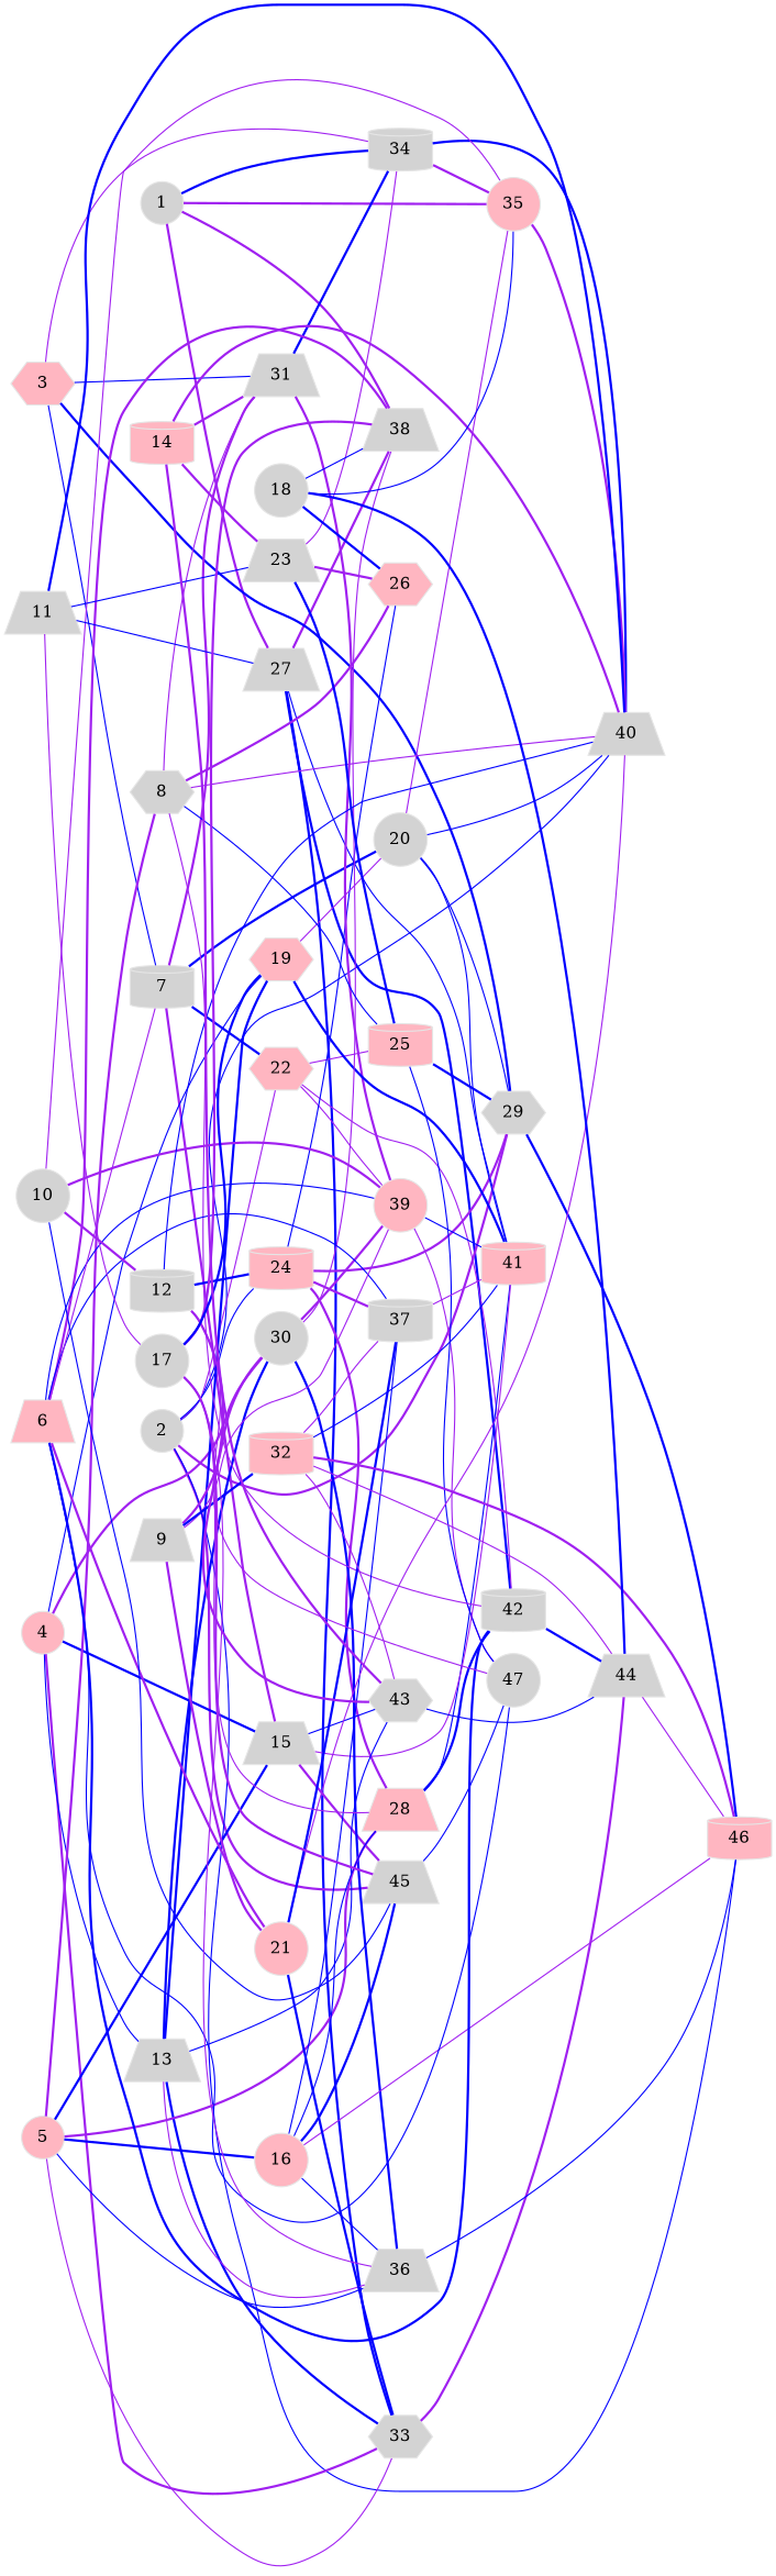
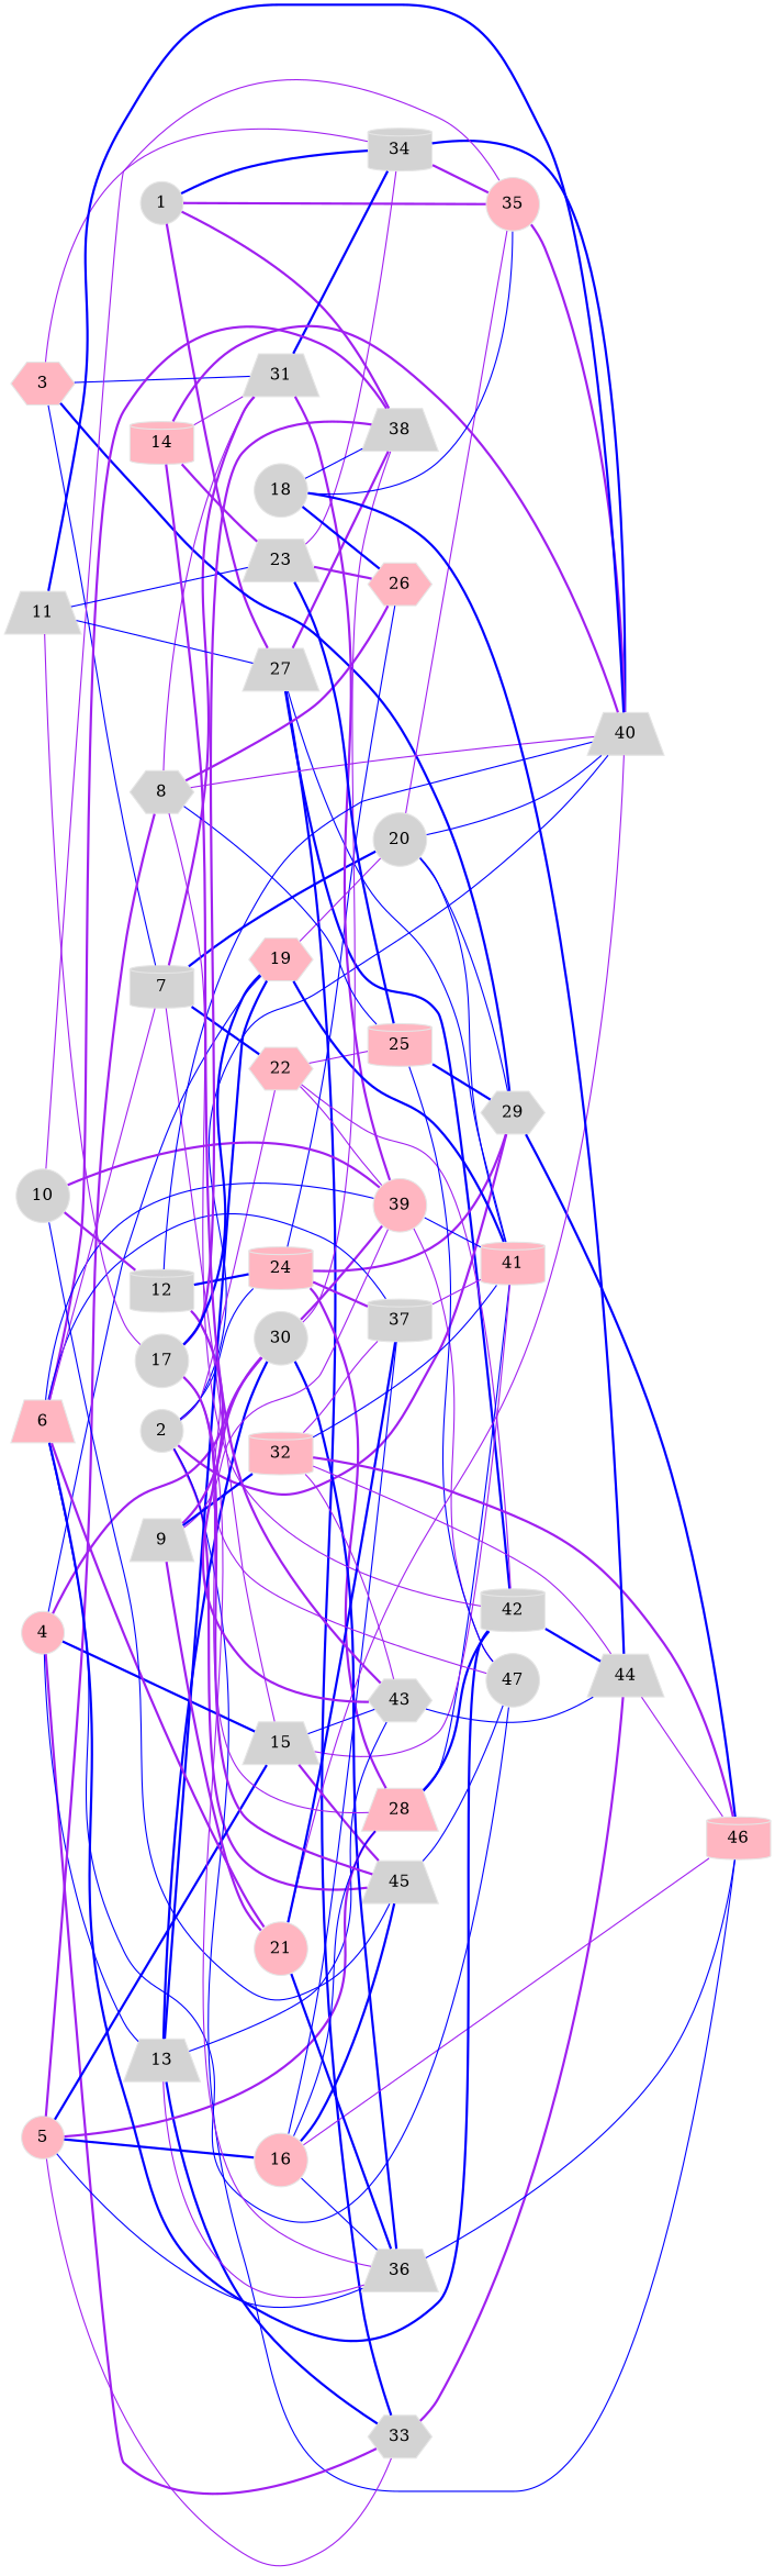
  graph {
    rankdir=LR
    node [color=gray90 fillcolor=lightgrey shape=trapezium style=filled]
    edge [color=purple style=bold weight=1.0]
    27
    1 [shape=circle]
    34 [shape=cylinder]
    35 [fillcolor=lightpink shape=circle]
    38
    33 [shape=hexagon]
    42 [shape=cylinder]
    41 [fillcolor=lightpink shape=cylinder]
    40
    22 [fillcolor=lightpink shape=hexagon]
    2 [shape=circle]
    24 [fillcolor=lightpink shape=cylinder]
    29 [shape=hexagon]
    45
    46 [fillcolor=lightpink shape=cylinder]
    39 [fillcolor=lightpink shape=circle]
    25 [fillcolor=lightpink shape=cylinder]
    28 [fillcolor=lightpink]
    37 [shape=cylinder]
    26 [fillcolor=lightpink shape=hexagon]
    47 [shape=circle]
    3 [fillcolor=lightpink shape=hexagon]
    7 [shape=cylinder]
    31
    15
    20 [shape=circle]
    4 [fillcolor=lightpink shape=circle]
    13
    19 [fillcolor=lightpink shape=hexagon]
    30 [shape=circle]
    36
    43 [shape=hexagon]
    44
    5 [fillcolor=lightpink shape=circle]
    8 [shape=hexagon]
    16 [fillcolor=lightpink shape=circle]
    6 [fillcolor=lightpink]
    21 [fillcolor=lightpink shape=circle]
    9
    32 [fillcolor=lightpink shape=cylinder]
    10 [shape=circle]
    12 [shape=cylinder]
    11
    17 [shape=circle]
    23
    14 [fillcolor=lightpink shape=cylinder]
    18 [shape=circle]
    27 -- 38
    27 -- 33 [color=blue]
    27 -- 42 [color=blue]
    27 -- 41 [color=blue style=solid]
    1 -- 27
    1 -- 34 [color=blue]
    1 -- 35
    1 -- 38
    34 -- 35
    34 -- 40 [color=blue]
    35 -- 40
    33 -- 44
    42 -- 44 [color=blue]
    22 -- 42 [style=solid]
    22 -- 39 [style=solid]
    22 -- 25 [style=solid weight=2.0]
    2 -- 40 [color=blue style=solid]
    2 -- 22 [style=solid]
    2 -- 24 [color=blue style=solid]
    2 -- 29
    2 -- 45
    2 -- 46 [color=blue style=solid]
    24 -- 29
    24 -- 28
    24 -- 37
    24 -- 26 [color=blue style=solid]
    29 -- 46 [color=blue]
    45 -- 47 [color=blue style=solid]
    39 -- 41 [color=blue style=solid]
    39 -- 47 [style=solid weight=2.0]
    25 -- 29 [color=blue]
    25 -- 47 [color=blue style=solid]
    28 -- 42 [color=blue]
    28 -- 41 [color=blue style=solid]
    37 -- 41 [style=solid]
    3 -- 34 [style=solid]
    3 -- 29 [color=blue]
    3 -- 7 [color=blue style=solid]
    3 -- 31 [color=blue style=solid]
    7 -- 22 [color=blue]
    7 -- 31
-   7 -- 15
+   7 -- 15 [style=solid]
    7 -- 20 [color=blue]
    31 -- 34 [color=blue]
    31 -- 39
    15 -- 41 [style=solid]
    15 -- 45
    15 -- 43 [color=blue style=solid]
    20 -- 35 [style=solid]
    20 -- 41 [color=blue style=solid]
    20 -- 40 [color=blue style=solid]
    20 -- 29 [color=blue style=solid]
    4 -- 33
    4 -- 15 [color=blue]
    4 -- 13 [color=blue style=solid]
    4 -- 19 [color=blue style=solid weight=2.0]
    4 -- 30
    13 -- 33 [color=blue]
    13 -- 19 [color=blue]
    13 -- 30 [color=blue]
    13 -- 36 [style=solid]
    13 -- 43 [color=blue style=solid]
    19 -- 41 [color=blue]
    19 -- 20 [style=solid]
    30 -- 38 [style=solid]
    30 -- 39
    30 -- 36 [color=blue]
    36 -- 46 [color=blue style=solid]
    43 -- 44 [color=blue style=solid]
    44 -- 46 [style=solid]
    5 -- 33 [style=solid]
    5 -- 28
    5 -- 15 [color=blue]
    5 -- 36 [color=blue style=solid]
    5 -- 8
    5 -- 16 [color=blue]
    8 -- 42 [style=solid]
    8 -- 40 [style=solid]
    8 -- 25 [color=blue style=solid]
    8 -- 26
    8 -- 31 [style=solid]
    16 -- 45 [color=blue]
    16 -- 46 [style=solid]
    16 -- 28 [color=blue style=solid]
    16 -- 37 [color=blue style=solid]
    16 -- 36 [color=blue style=solid]
    6 -- 38
    6 -- 42 [color=blue]
    6 -- 39 [color=blue style=solid]
    6 -- 37 [color=blue style=solid]
    6 -- 47 [color=blue style=solid]
    6 -- 7 [style=solid]
    6 -- 21 [weight=2.0]
-   21 -- 33 [color=blue]
+   21 -- 36 [color=blue]
    21 -- 40 [style=solid]
    21 -- 37 [color=blue]
    9 -- 39 [style=solid]
    9 -- 30
    9 -- 21
    9 -- 32 [color=blue]
    32 -- 41 [color=blue style=solid]
    32 -- 46
    32 -- 37 [style=solid]
    32 -- 43 [style=solid]
    32 -- 44 [style=solid]
    10 -- 35 [style=solid]
    10 -- 45 [color=blue style=solid]
    10 -- 39 [weight=2.0]
    10 -- 12 [weight=2.0]
    12 -- 40 [color=blue style=solid]
    12 -- 24 [color=blue]
    12 -- 47 [style=solid]
    12 -- 43
    11 -- 27 [color=blue style=solid]
    11 -- 40 [color=blue]
    11 -- 17 [style=solid]
    11 -- 23 [color=blue style=solid]
    17 -- 38
    17 -- 45
    17 -- 28 [style=solid]
    17 -- 19 [color=blue]
    17 -- 36 [style=solid]
    23 -- 34 [style=solid]
    23 -- 25 [color=blue]
    23 -- 26 [weight=2.0]
    14 -- 40
-   14 -- 31
+   14 -- 31 [style=solid]
    14 -- 43
    14 -- 23
    18 -- 35 [color=blue style=solid]
    18 -- 38 [color=blue style=solid]
    18 -- 26 [color=blue]
    18 -- 44 [color=blue]
  }
